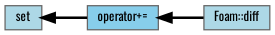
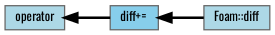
  digraph {
    fontname=Oswald
    rankdir=LR
    node [color=gray40 fillcolor=lightblue fontname=Oswald fontsize=10 shape=record style=filled]
    edge [color=black dir=back fontname=Oswald fontsize=10 labelfontname=Helvetica labelfontsize=10 style=bold]
-   n1 [fontcolor=black height=0.2 label=set width=0.4]
-   n2 [fillcolor=skyblue height=0.2 label="operator+=" width=0.4]
+   n1 [fontcolor=black height=0.2 label=operator width=0.4]
+   n2 [fillcolor=skyblue height=0.2 label="diff+=" width=0.4]
    n3 [height=0.2 label="Foam::diff" width=0.4]
    n1 -> n2
    n2 -> n3
  }
